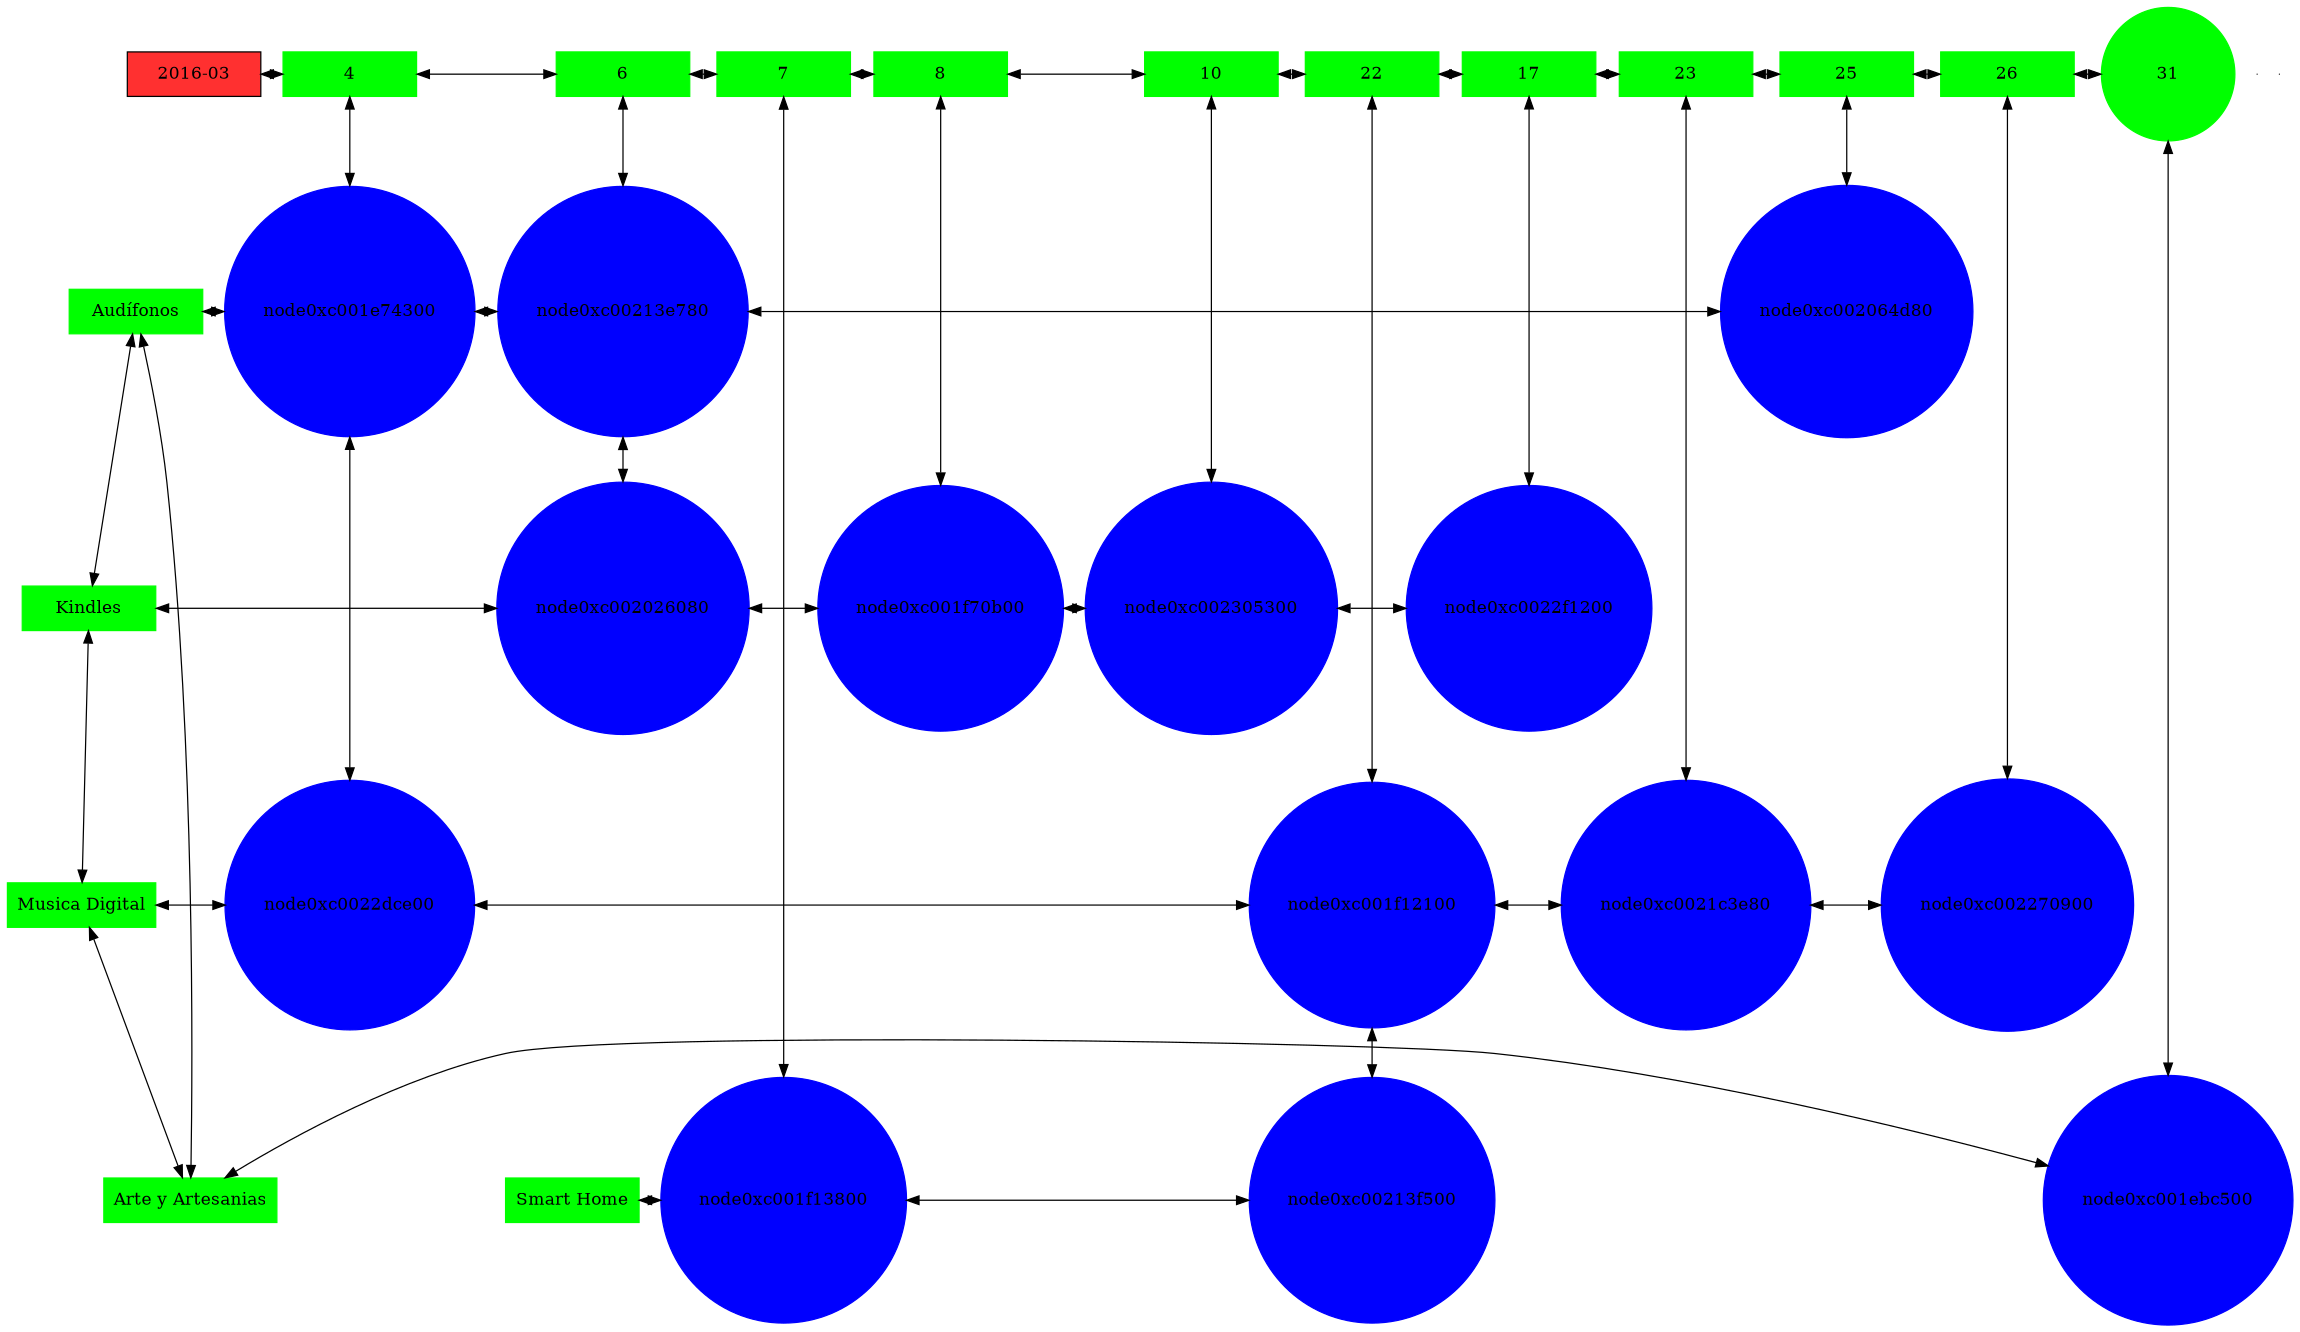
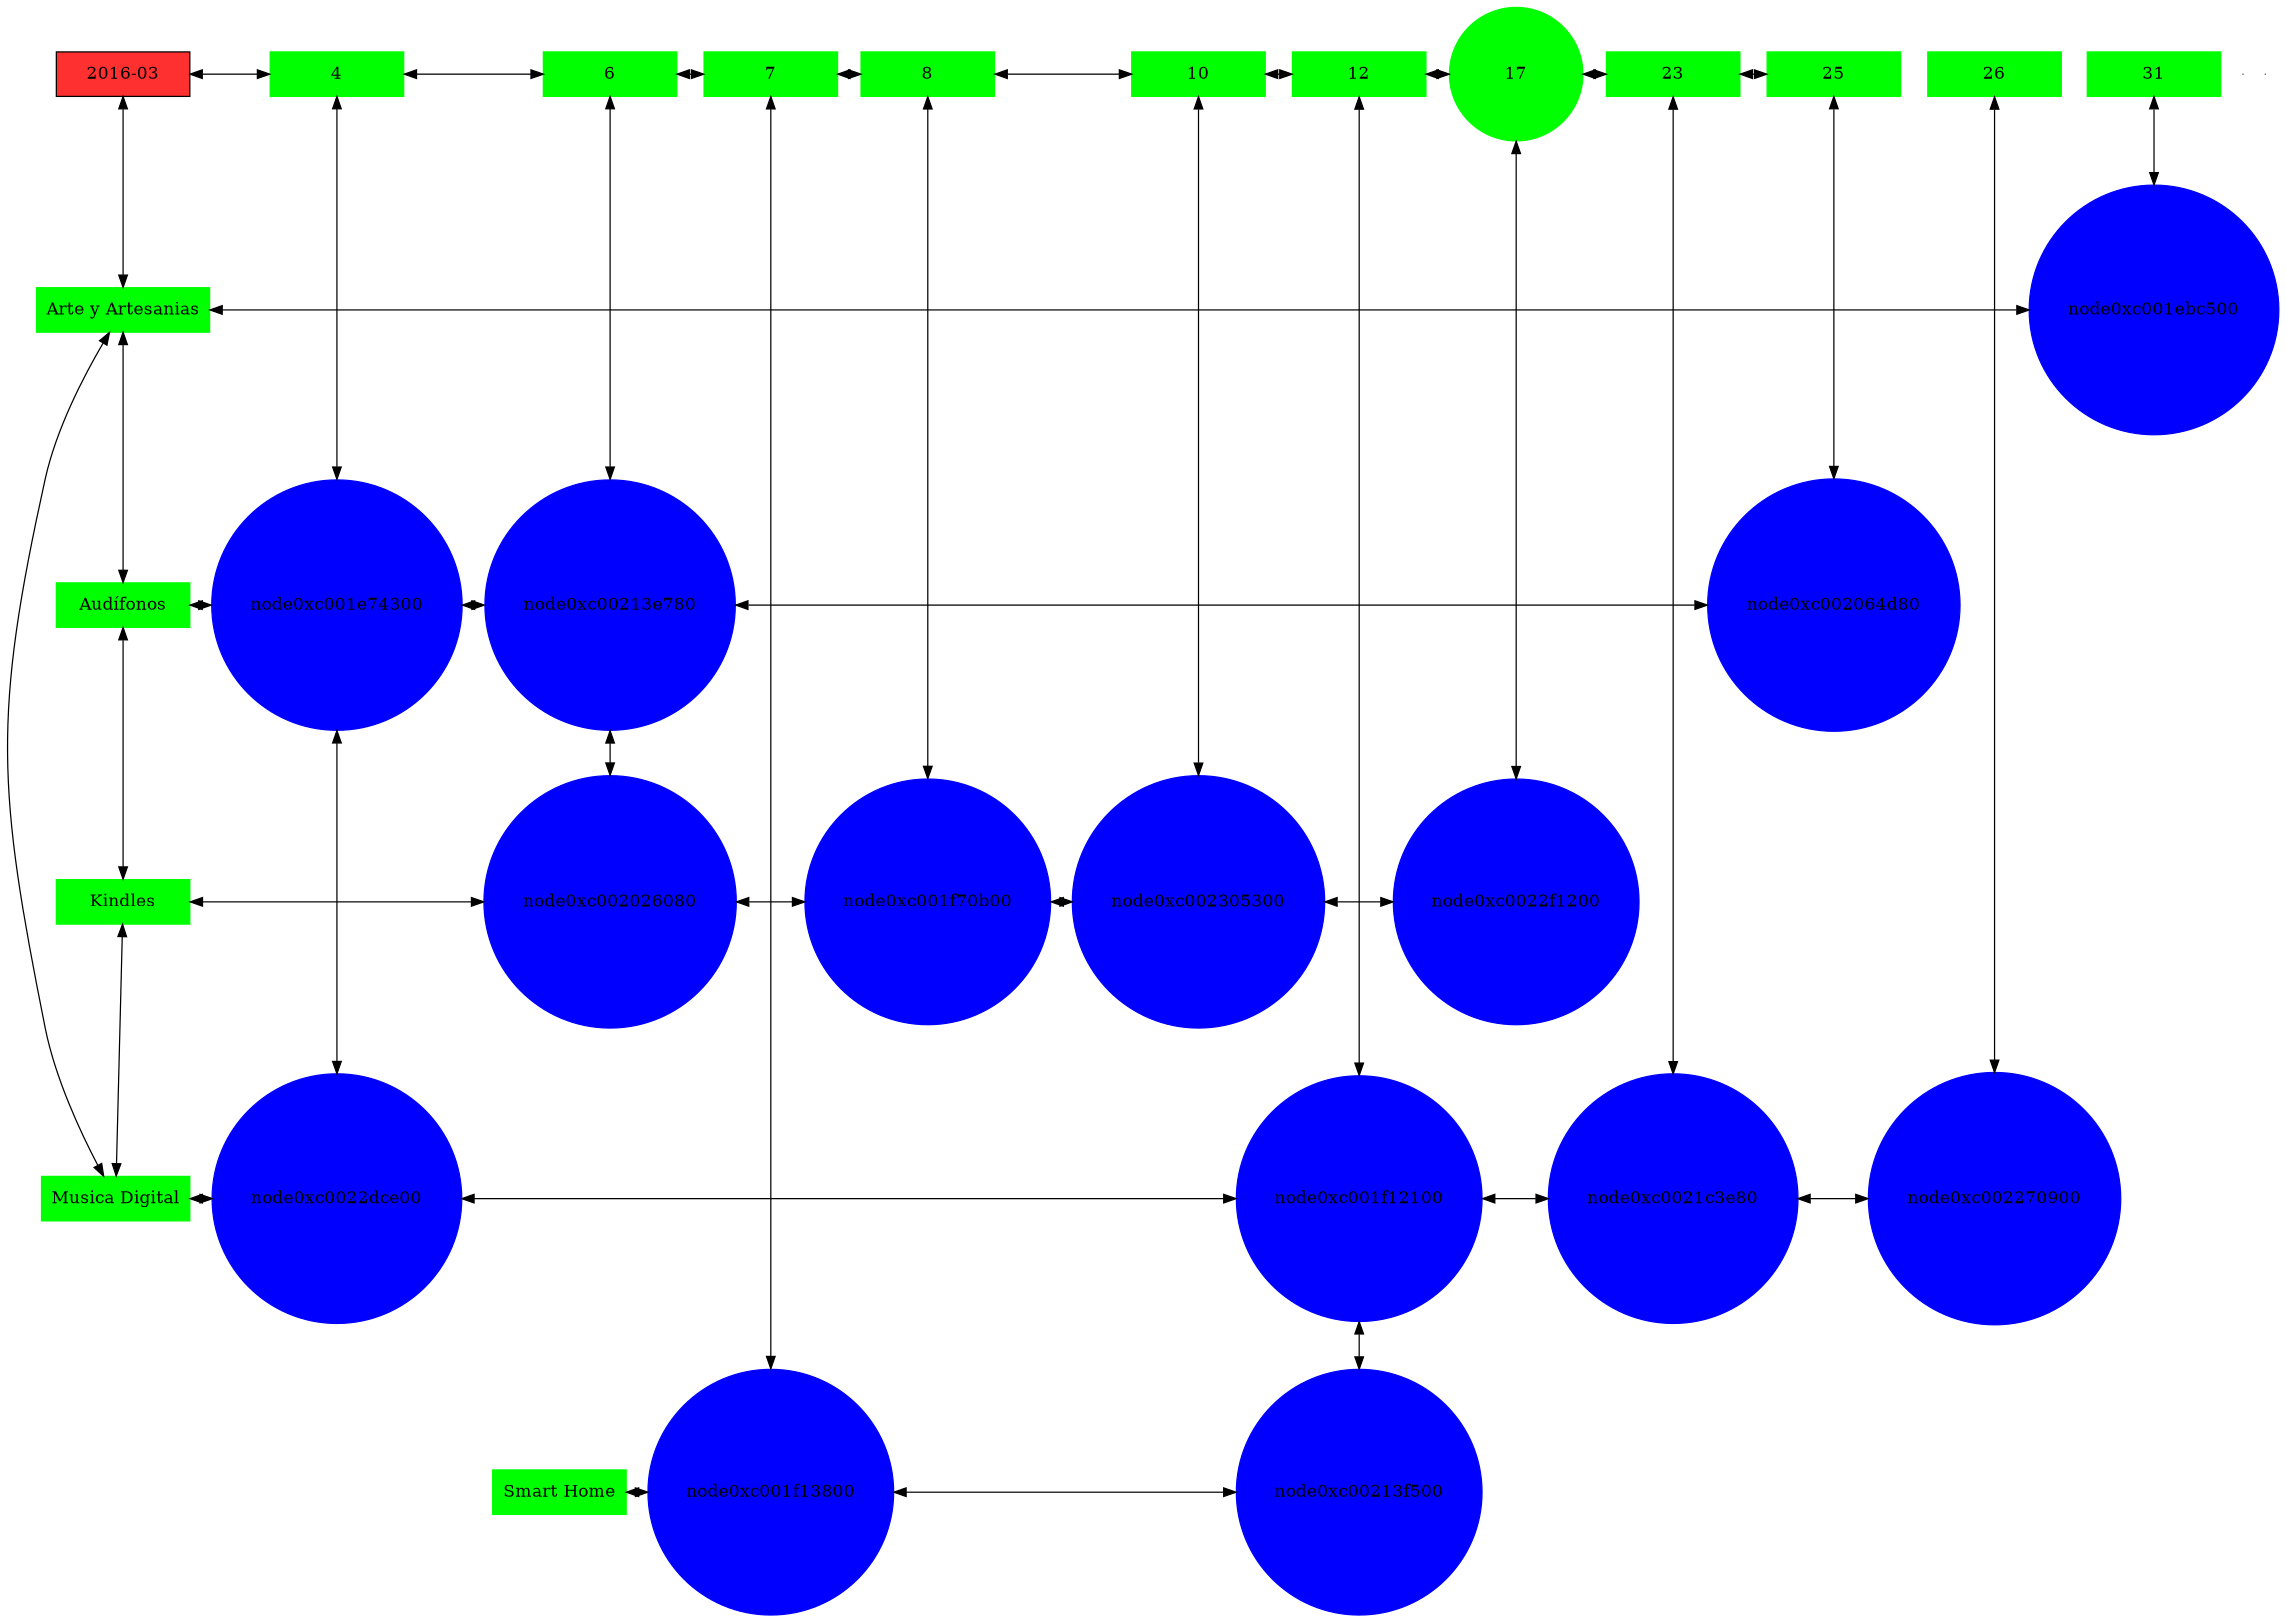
  digraph {
    node [group=1 shape=box style=filled color=green]
    edge [dir=both]
    n1 [fillcolor=firebrick1 label="2016-03" width=1.5 color=""]
    n2 [group=4 label=4 width=1.5]
    n3 [group=6 label=6 width=1.5]
    n4 [group=7 label=7 width=1.5]
    n5 [group=8 label=8 width=1.5]
    n6 [label="Musica Digital" width=1.5]
    node0xc0022dce00 [color=blue group=4 shape=circle width=0.5]
    n8 [group=10 label=10 width=1.5]
-   n9 [group=12 label=22 width=1.5]
-   n10 [group=17 label=17 width=1.5]
+   n9 [group=12 label=12 width=1.5]
+   n10 [group=17 label=17 shape=circle width=1.5]
    n11 [group=23 label=23 width=1.5]
    n12 [group=25 label=25 width=1.5]
    n13 [group=26 label=26 width=1.5]
-   n14 [group=31 label=31 shape=circle width=1.5]
+   n14 [group=31 label=31 width=1.5]
    n15 [label="Arte y Artesanias" width=1.5]
    node0xc001ebc500 [color=blue group=31 shape=circle width=0.5]
    n17 [label="Audífonos" width=1.5]
    node0xc001e74300 [color=blue group=4 shape=circle width=0.5]
    node0xc00213e780 [color=blue group=6 shape=circle width=0.5]
    node0xc002064d80 [color=blue group=25 shape=circle width=0.5]
    n21 [label=Kindles width=1.5]
    node0xc002026080 [color=blue group=6 shape=circle width=0.5]
    node0xc001f70b00 [color=blue group=8 shape=circle width=0.5]
    node0xc002305300 [color=blue group=10 shape=circle width=0.5]
    node0xc0022f1200 [color=blue group=17 shape=circle width=0.5]
    node0xc001f12100 [color=blue group=12 shape=circle width=0.5]
    node0xc0021c3e80 [color=blue group=23 shape=circle width=0.5]
    node0xc002270900 [color=blue group=26 shape=circle width=0.5]
    n29 [label="Smart Home" width=1.5]
    node0xc001f13800 [color=blue group=7 shape=circle width=0.5]
    node0xc00213f500 [color=blue group=12 shape=circle width=0.5]
    e0 [shape=point width=0 group="" style="" color=""]
    e1 [shape=point width=0 group="" style="" color=""]
    subgraph sub_1 {
      rank=same
      n1
      n2
    }
    subgraph sub_2 {
      rank=same
      n2
      n3
    }
    subgraph sub_3 {
      rank=same
      n3
      n4
    }
    subgraph sub_4 {
      rank=same
      n4
      n5
    }
    subgraph sub_5 {
      rank=same
      n6
      node0xc0022dce00
    }
    subgraph sub_6 {
      rank=same
      n5
      n8
    }
    subgraph sub_7 {
      rank=same
      n8
      n9
    }
    subgraph sub_8 {
      rank=same
      n9
      n10
    }
    subgraph sub_9 {
      rank=same
      n10
      n11
    }
    subgraph sub_10 {
      rank=same
      n11
      n12
    }
    subgraph sub_11 {
      rank=same
      n12
      n13
    }
    subgraph sub_12 {
      rank=same
      n13
      n14
    }
    subgraph sub_13 {
      rank=same
      n15
      node0xc001ebc500
    }
    subgraph sub_14 {
      rank=same
      n17
      node0xc001e74300
    }
    subgraph sub_15 {
      rank=same
      node0xc001e74300
      node0xc00213e780
    }
    subgraph sub_16 {
      rank=same
      node0xc00213e780
      node0xc002064d80
    }
    subgraph sub_17 {
      rank=same
      n21
      node0xc002026080
    }
    subgraph sub_18 {
      rank=same
      node0xc002026080
      node0xc001f70b00
    }
    subgraph sub_19 {
      rank=same
      node0xc001f70b00
      node0xc002305300
    }
    subgraph sub_20 {
      rank=same
      node0xc002305300
      node0xc0022f1200
    }
    subgraph sub_21 {
      rank=same
      node0xc0022dce00
      node0xc001f12100
    }
    subgraph sub_22 {
      rank=same
      node0xc001f12100
      node0xc0021c3e80
    }
    subgraph sub_23 {
      rank=same
      node0xc0021c3e80
      node0xc002270900
    }
    subgraph sub_24 {
      rank=same
      n29
      node0xc001f13800
    }
    subgraph sub_25 {
      rank=same
      node0xc001f13800
      node0xc00213f500
    }
    n1 -> n2
+   n1 -> n15
    n2 -> n3
    n2 -> node0xc001e74300
    n3 -> n4
    n3 -> node0xc00213e780
    n4 -> n5
    n4 -> node0xc001f13800
    n5 -> n8
    n5 -> node0xc001f70b00
    n6 -> node0xc0022dce00
    n6 -> n15
    node0xc0022dce00 -> node0xc001f12100
    n8 -> n9
    n8 -> node0xc002305300
    n9 -> n10
    n9 -> node0xc001f12100
    n10 -> n11
    n10 -> node0xc0022f1200
    n11 -> n12
    n11 -> node0xc0021c3e80
-   n12 -> n13
    n12 -> node0xc002064d80
-   n13 -> n14
    n13 -> node0xc002270900
    n14 -> node0xc001ebc500
    n15 -> node0xc001ebc500
    n15 -> n17
    n17 -> node0xc001e74300
    n17 -> n21
    node0xc001e74300 -> node0xc0022dce00
    node0xc001e74300 -> node0xc00213e780
    node0xc00213e780 -> node0xc002064d80
    node0xc00213e780 -> node0xc002026080
    n21 -> n6
    n21 -> node0xc002026080
    node0xc002026080 -> node0xc001f70b00
    node0xc001f70b00 -> node0xc002305300
    node0xc002305300 -> node0xc0022f1200
    node0xc001f12100 -> node0xc0021c3e80
    node0xc001f12100 -> node0xc00213f500
    node0xc0021c3e80 -> node0xc002270900
    n29 -> node0xc001f13800
    node0xc001f13800 -> node0xc00213f500
  }
